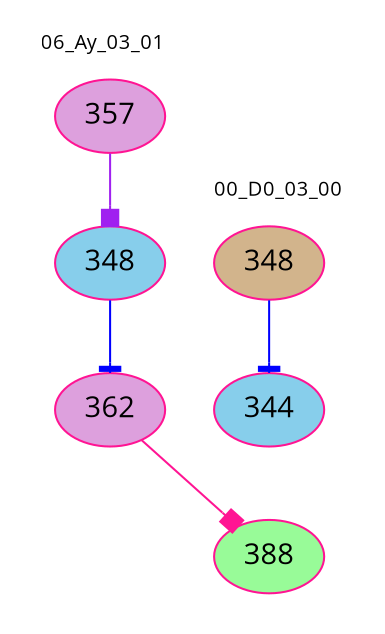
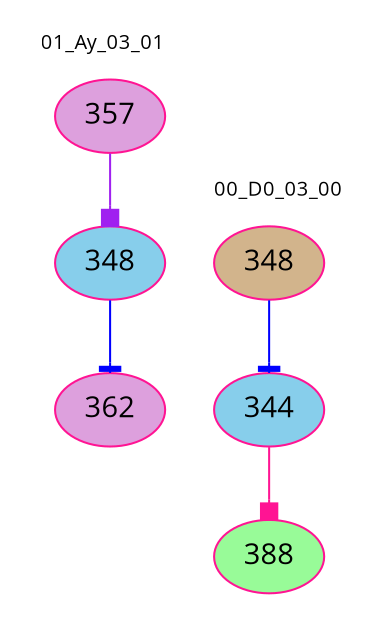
  digraph {
    fontname="Open Sans"
    node [color=deeppink fillcolor=plum fontname="Open Sans" style=filled]
    edge [arrowhead=box color=blue fontname="Open Sans"]
    n1 [label=357]
    n2 [fillcolor=skyblue label=348]
    n3 [label=362]
    n4 [fillcolor=tan label=348]
    n5 [fillcolor=skyblue label=344]
    n6 [fillcolor=palegreen label=388]
    subgraph cluster_1 {
      color=white
      fontsize=10
-     label="06_Ay_03_01"
+     label="01_Ay_03_01"
      n1
      n2
      n3
    }
    subgraph cluster_2 {
      color=white
      fontsize=10
      label="00_D0_03_00"
      n4
      n5
      n6
    }
    n1 -> n2 [color=purple]
    n2 -> n3 [arrowhead=tee]
    n4 -> n5 [arrowhead=tee]
-   n3 -> n6 [color=deeppink]
+   n5 -> n6 [color=deeppink]
  }
